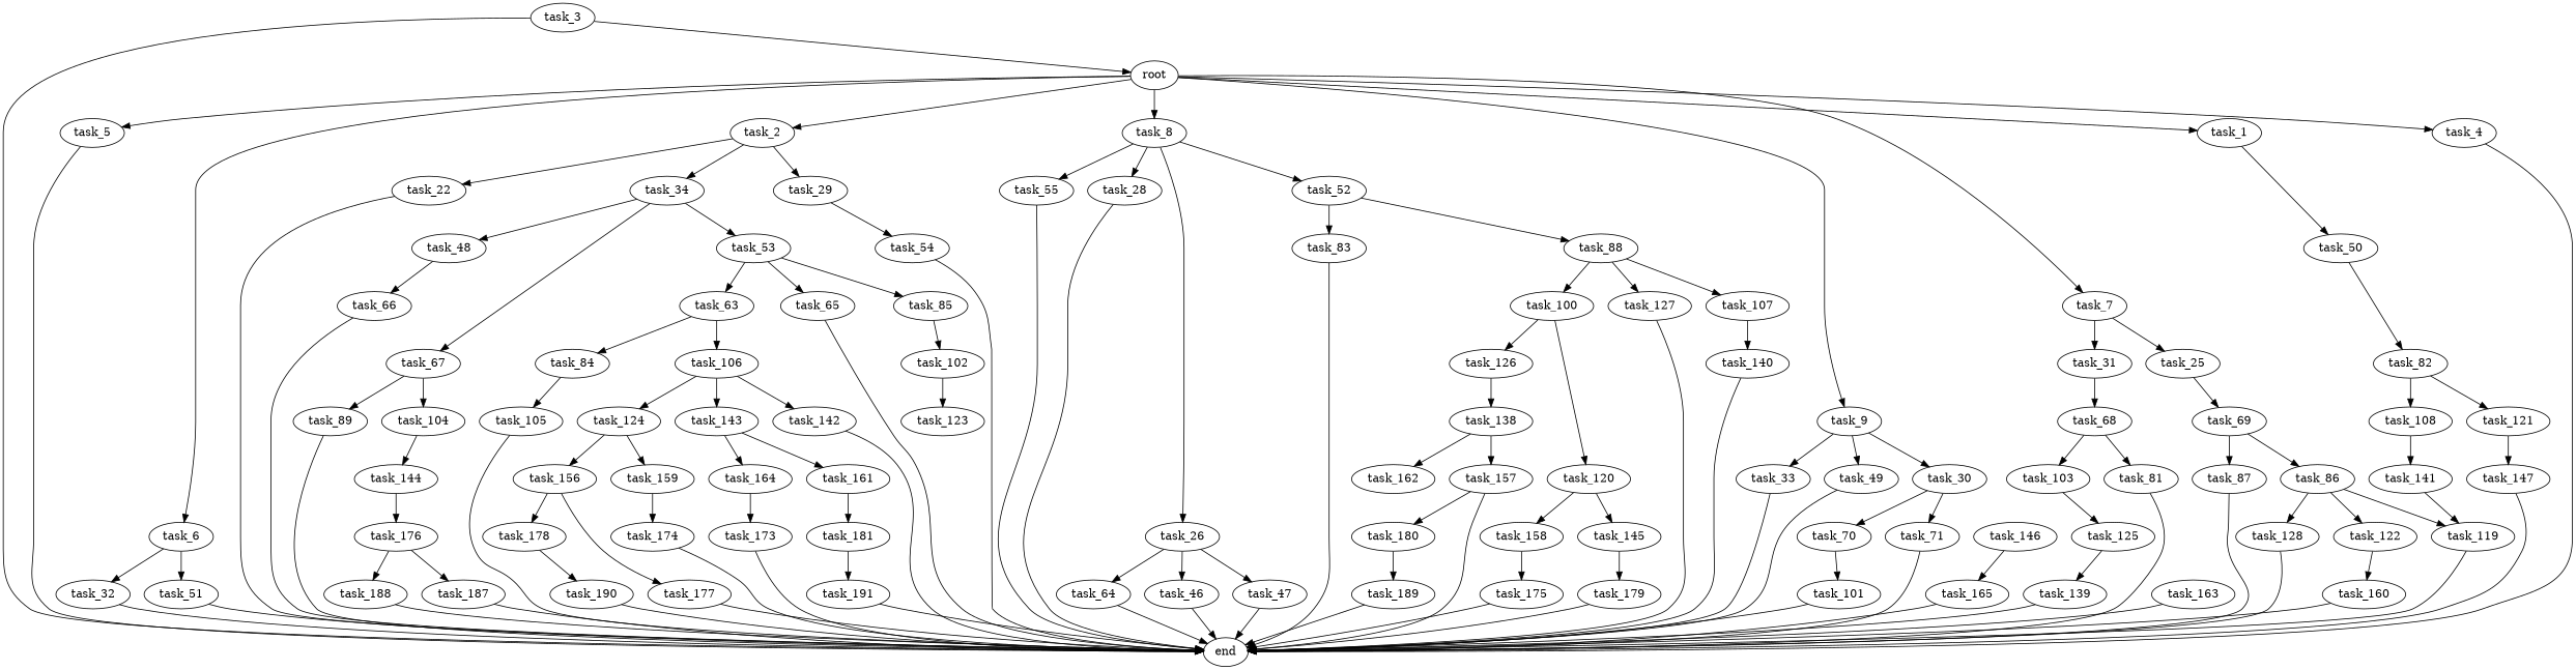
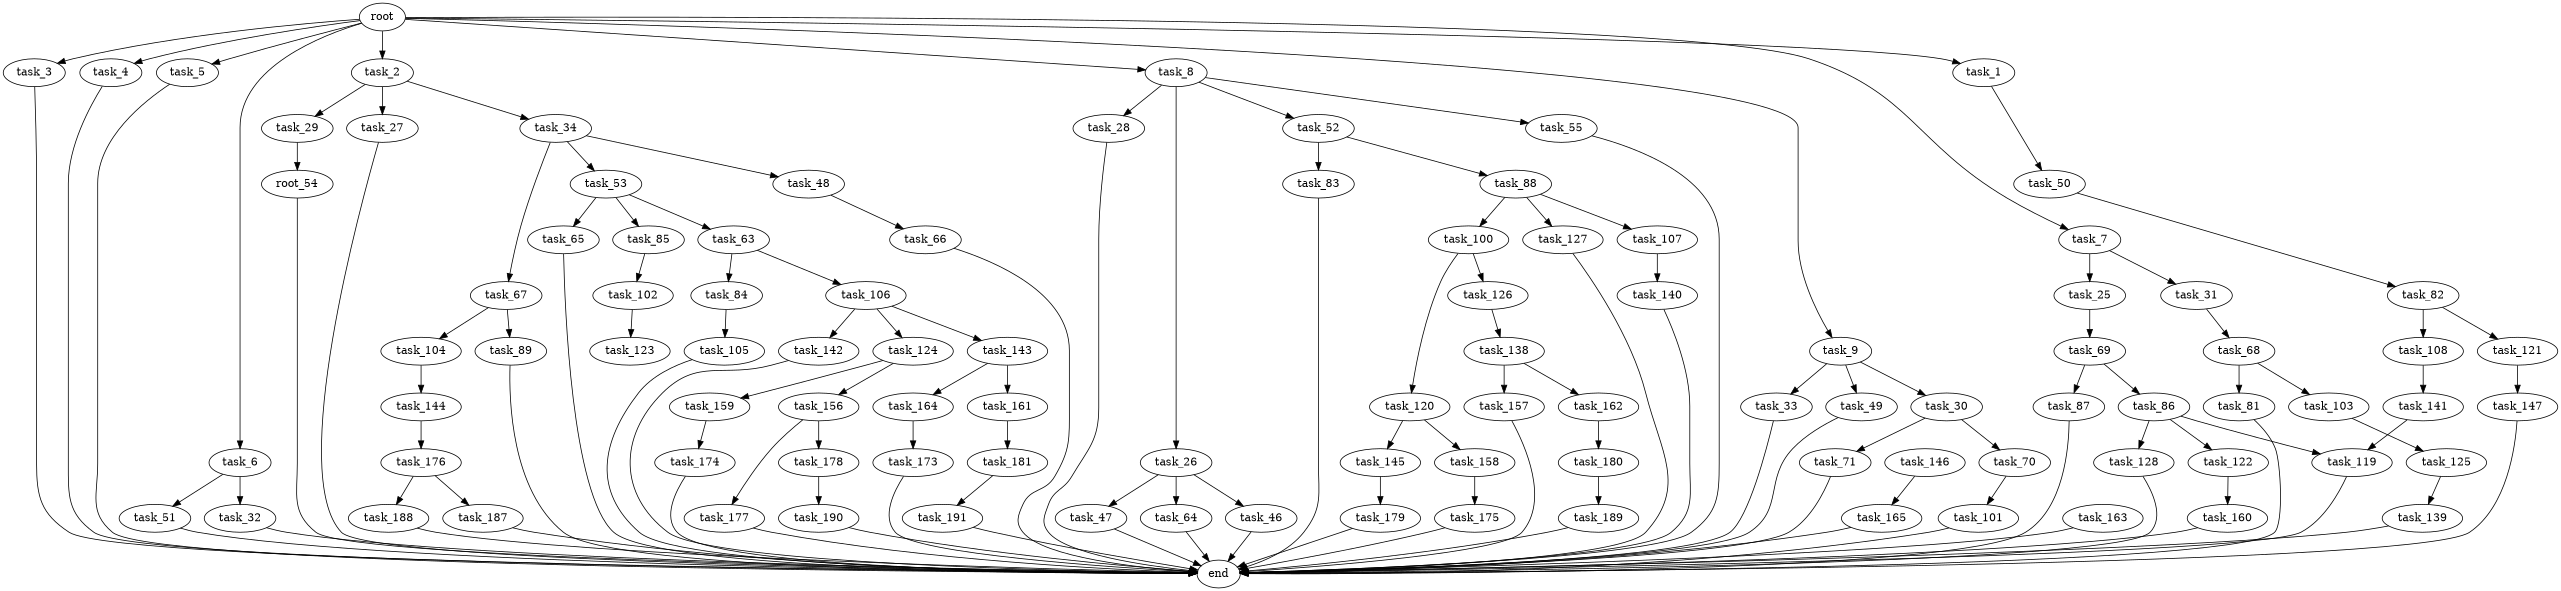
  digraph {
    root
    task_1
    task_2
    task_3
    task_4
    task_5
    task_6
    task_7
    task_8
    task_9
    task_50
-   task_27 [label=task_22]
+   task_27
    task_29
    task_34
    end
    task_32
    task_51
    task_25
    task_31
    task_26
    task_28
    task_52
    task_55
    task_30
    task_33
    task_49
    task_82
-   task_54
+   task_54 [label=root_54]
    task_48
    task_53
    task_67
    task_69
    task_68
    task_46
    task_47
    task_64
    task_83
    task_88
    task_70
    task_71
    task_86
    task_87
    task_101
    task_81
    task_103
    task_66
    task_63
    task_65
    task_85
    task_89
    task_104
    task_108
    task_121
    task_100
    task_107
    task_127
    task_84
    task_106
    task_102
    task_105
    task_124
    task_142
    task_143
    task_144
    task_125
    task_119
    task_122
    task_128
    task_141
    task_147
    task_123
    task_160
    task_120
    task_126
    task_140
    task_145
    task_158
    task_138
    task_139
    task_176
    task_156
    task_159
    task_161
    task_164
    task_179
    task_175
    task_146
    task_165
    task_177
    task_178
    task_174
    task_157
    task_162
    task_180
    task_181
    task_163
    task_173
    task_187
    task_188
    task_190
    task_191
    task_189
    root -> task_1
    root -> task_2
-   task_3 -> root
+   root -> task_3
    root -> task_4
    root -> task_5
    root -> task_6
    root -> task_7
    root -> task_8
    root -> task_9
    task_1 -> task_50
    task_2 -> task_27
    task_2 -> task_29
    task_2 -> task_34
    task_3 -> end
    task_4 -> end
    task_5 -> end
    task_6 -> task_32
    task_6 -> task_51
    task_7 -> task_25
    task_7 -> task_31
    task_8 -> task_26
    task_8 -> task_28
    task_8 -> task_52
    task_8 -> task_55
    task_9 -> task_30
    task_9 -> task_33
    task_9 -> task_49
    task_50 -> task_82
    task_27 -> end
    task_29 -> task_54
    task_34 -> task_48
    task_34 -> task_53
    task_34 -> task_67
    task_32 -> end
    task_51 -> end
    task_25 -> task_69
    task_31 -> task_68
    task_26 -> task_46
    task_26 -> task_47
    task_26 -> task_64
    task_28 -> end
    task_52 -> task_83
    task_52 -> task_88
    task_55 -> end
    task_30 -> task_70
    task_30 -> task_71
    task_33 -> end
    task_49 -> end
    task_82 -> task_108
    task_82 -> task_121
    task_54 -> end
    task_48 -> task_66
    task_53 -> task_63
    task_53 -> task_65
    task_53 -> task_85
    task_67 -> task_89
    task_67 -> task_104
    task_69 -> task_86
    task_69 -> task_87
    task_68 -> task_81
    task_68 -> task_103
    task_46 -> end
    task_47 -> end
    task_64 -> end
    task_83 -> end
    task_88 -> task_100
    task_88 -> task_107
    task_88 -> task_127
    task_70 -> task_101
    task_71 -> end
    task_86 -> task_119
    task_86 -> task_122
    task_86 -> task_128
    task_87 -> end
    task_101 -> end
    task_81 -> end
    task_103 -> task_125
    task_66 -> end
    task_63 -> task_84
    task_63 -> task_106
    task_65 -> end
    task_85 -> task_102
    task_89 -> end
    task_104 -> task_144
    task_108 -> task_141
    task_121 -> task_147
    task_100 -> task_120
    task_100 -> task_126
    task_107 -> task_140
    task_127 -> end
    task_84 -> task_105
    task_106 -> task_124
    task_106 -> task_142
    task_106 -> task_143
    task_102 -> task_123
    task_105 -> end
    task_124 -> task_156
    task_124 -> task_159
    task_142 -> end
    task_143 -> task_161
    task_143 -> task_164
    task_144 -> task_176
    task_125 -> task_139
    task_119 -> end
    task_122 -> task_160
    task_128 -> end
    task_141 -> task_119
    task_147 -> end
    task_160 -> end
    task_120 -> task_145
    task_120 -> task_158
    task_126 -> task_138
    task_140 -> end
    task_145 -> task_179
    task_158 -> task_175
    task_138 -> task_157
    task_138 -> task_162
    task_139 -> end
    task_176 -> task_187
    task_176 -> task_188
    task_156 -> task_177
    task_156 -> task_178
    task_159 -> task_174
    task_161 -> task_181
    task_164 -> task_173
    task_179 -> end
    task_175 -> end
    task_146 -> task_165
    task_165 -> end
    task_177 -> end
    task_178 -> task_190
    task_174 -> end
    task_157 -> end
-   task_157 -> task_180
+   task_162 -> task_180
    task_180 -> task_189
    task_181 -> task_191
    task_163 -> end
    task_173 -> end
    task_187 -> end
    task_188 -> end
    task_190 -> end
    task_191 -> end
    task_189 -> end
  }
